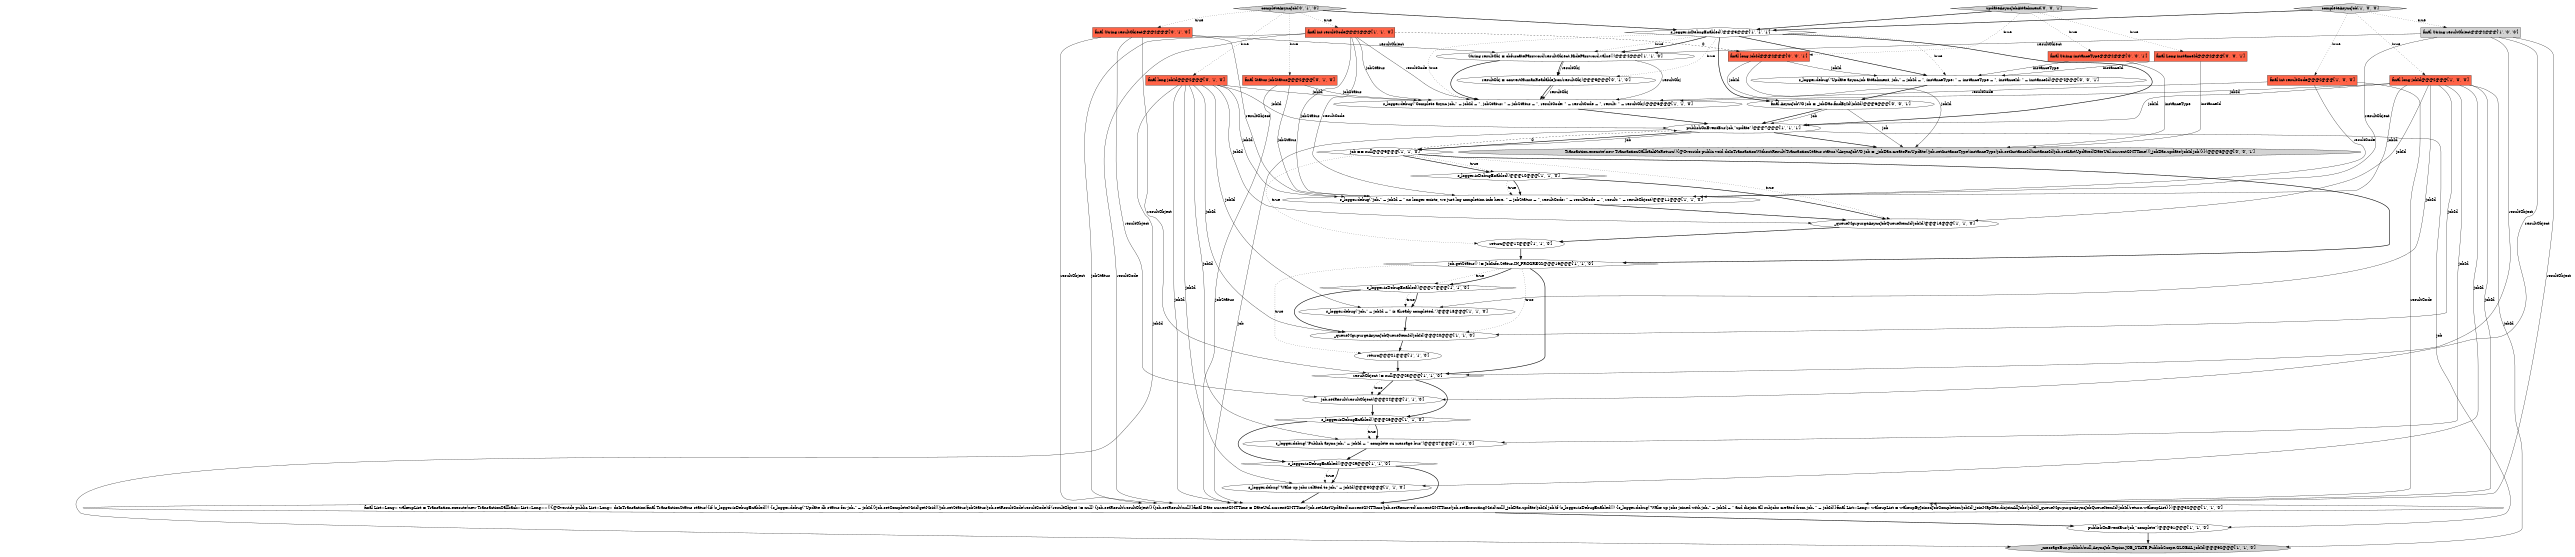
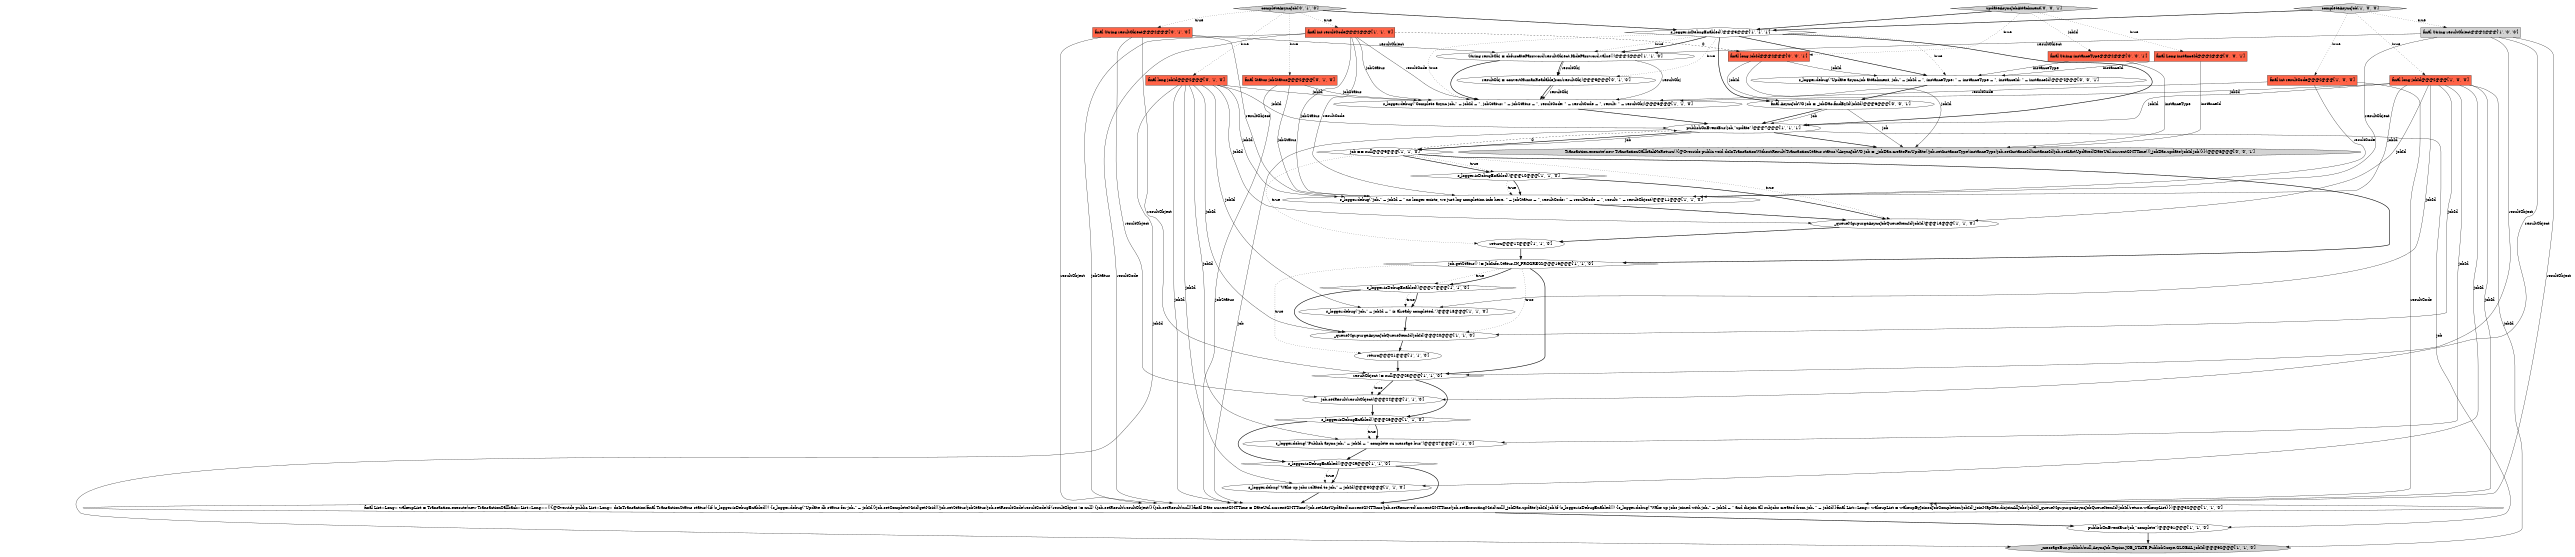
  digraph {
    node [fillcolor=white shape=ellipse style=filled]
    edge [style=solid]
    n1 [label="s_logger.isDebugEnabled()@@@3@@@['1', '1', '1']" shape=diamond]
    n2 [label="publishOnEventBus(job,\"update\")@@@7@@@['1', '1', '1']"]
    n3 [label="s_logger.debug(\"Complete async job-\" + jobId + \", jobStatus: \" + jobStatus + \", resultCode: \" + resultCode + \", result: \" + resultObj)@@@6@@@['1', '1', '0']"]
    n4 [label="final AsyncJobVO job = _jobDao.findById(jobId)@@@6@@@['0', '0', '1']"]
    n5 [label="resultObj = convertHumanReadableJson(resultObj)@@@5@@@['0', '1', '0']"]
    n6 [label="s_logger.debug(\"Update async-job attachment, job-\" + jobId + \", instanceType: \" + instanceType + \", instanceId: \" + instanceId)@@@4@@@['0', '0', '1']"]
    n7 [label="String resultObj = obfuscatePassword(resultObject,HidePassword.value())@@@4@@@['1', '1', '0']"]
    n8 [label="final List<Long> wakeupList = Transaction.execute(new TransactionCallback<List<Long>>(){@Override public List<Long> doInTransaction(final TransactionStatus status){if (s_logger.isDebugEnabled()) {s_logger.debug(\"Update db status for job-\" + jobId)}job.setCompleteMsid(getMsid())job.setStatus(jobStatus)job.setResultCode(resultCode)if (resultObject != null) {job.setResult(resultObject)}{job.setResult(null)}final Date currentGMTTime = DateUtil.currentGMTTime()job.setLastUpdated(currentGMTTime)job.setRemoved(currentGMTTime)job.setExecutingMsid(null)_jobDao.update(jobId,job)if (s_logger.isDebugEnabled()) {s_logger.debug(\"Wake up jobs joined with job-\" + jobId + \" and disjoin all subjobs created from job- \" + jobId)}final List<Long> wakeupList = wakeupByJoinedJobCompletion(jobId)_joinMapDao.disjoinAllJobs(jobId)_queueMgr.purgeAsyncJobQueueItemId(jobId)return wakeupList}})@@@32@@@['1', '1', '0']"]
    n9 [label="job == null@@@9@@@['1', '1', '0']" shape=diamond]
    n10 [fillcolor=lightgray label="Transaction.execute(new TransactionCallbackNoReturn(){@Override public void doInTransactionWithoutResult(TransactionStatus status){AsyncJobVO job = _jobDao.createForUpdate()job.setInstanceType(instanceType)job.setInstanceId(instanceId)job.setLastUpdated(DateUtil.currentGMTTime())_jobDao.update(jobId,job)}})@@@8@@@['0', '0', '1']"]
    n11 [label="publishOnEventBus(job,\"complete\")@@@61@@@['1', '1', '0']"]
    n12 [label="s_logger.debug(\"Wake up jobs related to job-\" + jobId)@@@30@@@['1', '1', '0']"]
    n13 [label="job.getStatus() != JobInfo.Status.IN_PROGRESS@@@16@@@['1', '1', '0']" shape=diamond]
    n14 [label="_queueMgr.purgeAsyncJobQueueItemId(jobId)@@@13@@@['1', '1', '0']"]
    n15 [label="return@@@14@@@['1', '1', '0']"]
    n16 [label="s_logger.isDebugEnabled()@@@10@@@['1', '1', '0']" shape=diamond]
    n17 [label="_queueMgr.purgeAsyncJobQueueItemId(jobId)@@@20@@@['1', '1', '0']"]
    n18 [label="s_logger.isDebugEnabled()@@@17@@@['1', '1', '0']" shape=diamond]
    n19 [label="return@@@21@@@['1', '1', '0']"]
    n20 [label="resultObject != null@@@23@@@['1', '1', '0']" shape=diamond]
    n21 [label="s_logger.debug(\"job-\" + jobId + \" no longer exists, we just log completion info here. \" + jobStatus + \", resultCode: \" + resultCode + \", result: \" + resultObject)@@@11@@@['1', '1', '0']"]
    n22 [fillcolor=tomato label="final String instanceType@@@2@@@['0', '0', '1']" shape=box]
    n23 [label="job.setResult(resultObject)@@@24@@@['1', '1', '0']"]
    n24 [label="s_logger.isDebugEnabled()@@@26@@@['1', '1', '0']" shape=diamond]
    n25 [label="s_logger.debug(\"Publish async job-\" + jobId + \" complete on message bus\")@@@27@@@['1', '1', '0']"]
    n26 [label="s_logger.isDebugEnabled()@@@29@@@['1', '1', '0']" shape=diamond]
    n27 [fillcolor=lightgray label="completeAsyncJob['0', '1', '0']" shape=diamond]
    n28 [fillcolor=tomato label="final Status jobStatus@@@2@@@['0', '1', '0']" shape=box]
    n29 [fillcolor=tomato label="final long jobId@@@2@@@['0', '1', '0']" shape=box]
    n30 [fillcolor=tomato label="final String resultObject@@@2@@@['0', '1', '0']" shape=box]
    n31 [fillcolor=tomato label="final int resultCode@@@2@@@['1', '1', '0']" shape=box]
    n32 [fillcolor=lightgray label="_messageBus.publish(null,AsyncJob.Topics.JOB_STATE,PublishScope.GLOBAL,jobId)@@@62@@@['1', '1', '0']"]
    n33 [label="s_logger.debug(\"job-\" + jobId + \" is already completed.\")@@@18@@@['1', '1', '0']"]
    n34 [fillcolor=tomato label="final long jobId@@@2@@@['0', '0', '1']" shape=box]
    n35 [fillcolor=tomato label="final Long instanceId@@@2@@@['0', '0', '1']" shape=box]
    n36 [fillcolor=lightgray label="updateAsyncJobAttachment['0', '0', '1']" shape=diamond]
    n37 [fillcolor=lightgray label="final String resultObject@@@2@@@['1', '0', '0']" shape=box]
    n38 [fillcolor=lightgray label="completeAsyncJob['1', '0', '0']" shape=diamond]
    n39 [fillcolor=tomato label="final long jobId@@@2@@@['1', '0', '0']" shape=box]
    n40 [fillcolor=tomato label="final int resultCode@@@2@@@['1', '0', '0']" shape=box]
    n1 -> n2 [style=bold]
    n1 -> n3 [label=true style=dotted]
    n1 -> n4 [style=bold]
    n1 -> n5 [label=true style=dotted]
    n1 -> n6 [label=true style=dotted]
    n1 -> n6 [style=bold]
    n1 -> n7 [label=true style=dotted]
    n1 -> n7 [style=bold]
    n2 -> n8 [label=job]
    n2 -> n9 [style=bold]
    n2 -> n9 [label=job]
    n2 -> n10 [style=bold]
    n2 -> n11 [label=job]
    n3 -> n2 [style=bold]
    n4 -> n2 [style=bold]
    n4 -> n2 [label=job]
    n4 -> n10 [label=job]
    n5 -> n3 [style=bold]
    n5 -> n3 [label=resultObj]
    n6 -> n4 [style=bold]
    n7 -> n3 [label=resultObj]
    n7 -> n3 [style=bold]
    n7 -> n5 [style=bold]
    n7 -> n5 [label=resultObj]
    n8 -> n11 [style=bold]
    n9 -> n2 [label=0 style=dashed]
    n9 -> n13 [style=bold]
    n9 -> n14 [label=true style=dotted]
    n9 -> n15 [label=true style=dotted]
    n9 -> n16 [style=bold]
    n9 -> n16 [label=true style=dotted]
    n11 -> n32 [style=bold]
    n12 -> n8 [style=bold]
    n13 -> n17 [label=true style=dotted]
    n13 -> n18 [label=true style=dotted]
    n13 -> n18 [style=bold]
    n13 -> n19 [label=true style=dotted]
    n13 -> n20 [style=bold]
    n14 -> n15 [style=bold]
    n15 -> n13 [style=bold]
    n16 -> n14 [style=bold]
    n16 -> n21 [style=bold]
    n16 -> n21 [label=true style=dotted]
    n17 -> n19 [style=bold]
    n18 -> n17 [style=bold]
    n18 -> n33 [label=true style=dotted]
    n18 -> n33 [style=bold]
    n19 -> n20 [style=bold]
    n20 -> n23 [style=bold]
    n20 -> n23 [label=true style=dotted]
    n20 -> n24 [style=bold]
    n21 -> n14 [style=bold]
    n22 -> n6 [label=instanceType]
    n22 -> n10 [label=instanceType]
    n23 -> n24 [style=bold]
    n24 -> n25 [style=bold]
    n24 -> n25 [label=true style=dotted]
    n24 -> n26 [style=bold]
    n25 -> n26 [style=bold]
    n26 -> n8 [style=bold]
    n26 -> n12 [style=bold]
    n26 -> n12 [label=true style=dotted]
    n27 -> n1 [style=bold]
    n27 -> n28 [label=true style=dotted]
    n27 -> n29 [label=true style=dotted]
    n27 -> n30 [label=true style=dotted]
    n27 -> n31 [label=true style=dotted]
    n28 -> n3 [label=jobStatus]
    n28 -> n8 [label=jobStatus]
    n28 -> n21 [label=jobStatus]
    n29 -> n2 [label=jobId]
    n29 -> n3 [label=jobId]
    n29 -> n8 [label=jobId]
    n29 -> n12 [label=jobId]
    n29 -> n14 [label=jobId]
    n29 -> n17 [label=jobId]
    n29 -> n21 [label=jobId]
    n29 -> n25 [label=jobId]
    n29 -> n32 [label=jobId]
    n29 -> n33 [label=jobId]
    n30 -> n7 [label=resultObject]
    n30 -> n8 [label=resultObject]
    n30 -> n20 [label=resultObject]
    n30 -> n21 [label=resultObject]
    n30 -> n23 [label=resultObject]
    n31 -> n3 [label=jobStatus]
    n31 -> n3 [label=resultCode]
    n31 -> n8 [label=jobStatus]
    n31 -> n8 [label=resultCode]
    n31 -> n21 [label=jobStatus]
    n31 -> n21 [label=resultCode]
    n31 -> n34 [label=0 style=dashed]
    n33 -> n17 [style=bold]
    n34 -> n4 [label=jobId]
    n34 -> n6 [label=jobId]
    n34 -> n10 [label=jobId]
    n35 -> n6 [label=instanceId]
    n35 -> n10 [label=instanceId]
    n36 -> n1 [style=bold]
-   n36 -> n22 [label=true style=dotted]
+   n36 -> n22 [label=jobId style=dotted]
    n36 -> n34 [label=true style=dotted]
    n36 -> n35 [label=true style=dotted]
    n37 -> n7 [label=resultObject]
    n37 -> n8 [label=resultObject]
    n37 -> n20 [label=resultObject]
    n37 -> n21 [label=resultObject]
    n37 -> n23 [label=resultObject]
    n38 -> n1 [style=bold]
    n38 -> n37 [label=true style=dotted]
    n38 -> n39 [label=true style=dotted]
    n38 -> n40 [label=true style=dotted]
    n39 -> n2 [label=jobId]
    n39 -> n3 [label=jobId]
    n39 -> n8 [label=jobId]
    n39 -> n12 [label=jobId]
    n39 -> n14 [label=jobId]
    n39 -> n17 [label=jobId]
    n39 -> n21 [label=jobId]
    n39 -> n25 [label=jobId]
    n39 -> n32 [label=jobId]
    n39 -> n33 [label=jobId]
    n40 -> n3 [label=resultCode]
    n40 -> n8 [label=resultCode]
    n40 -> n21 [label=resultCode]
  }
